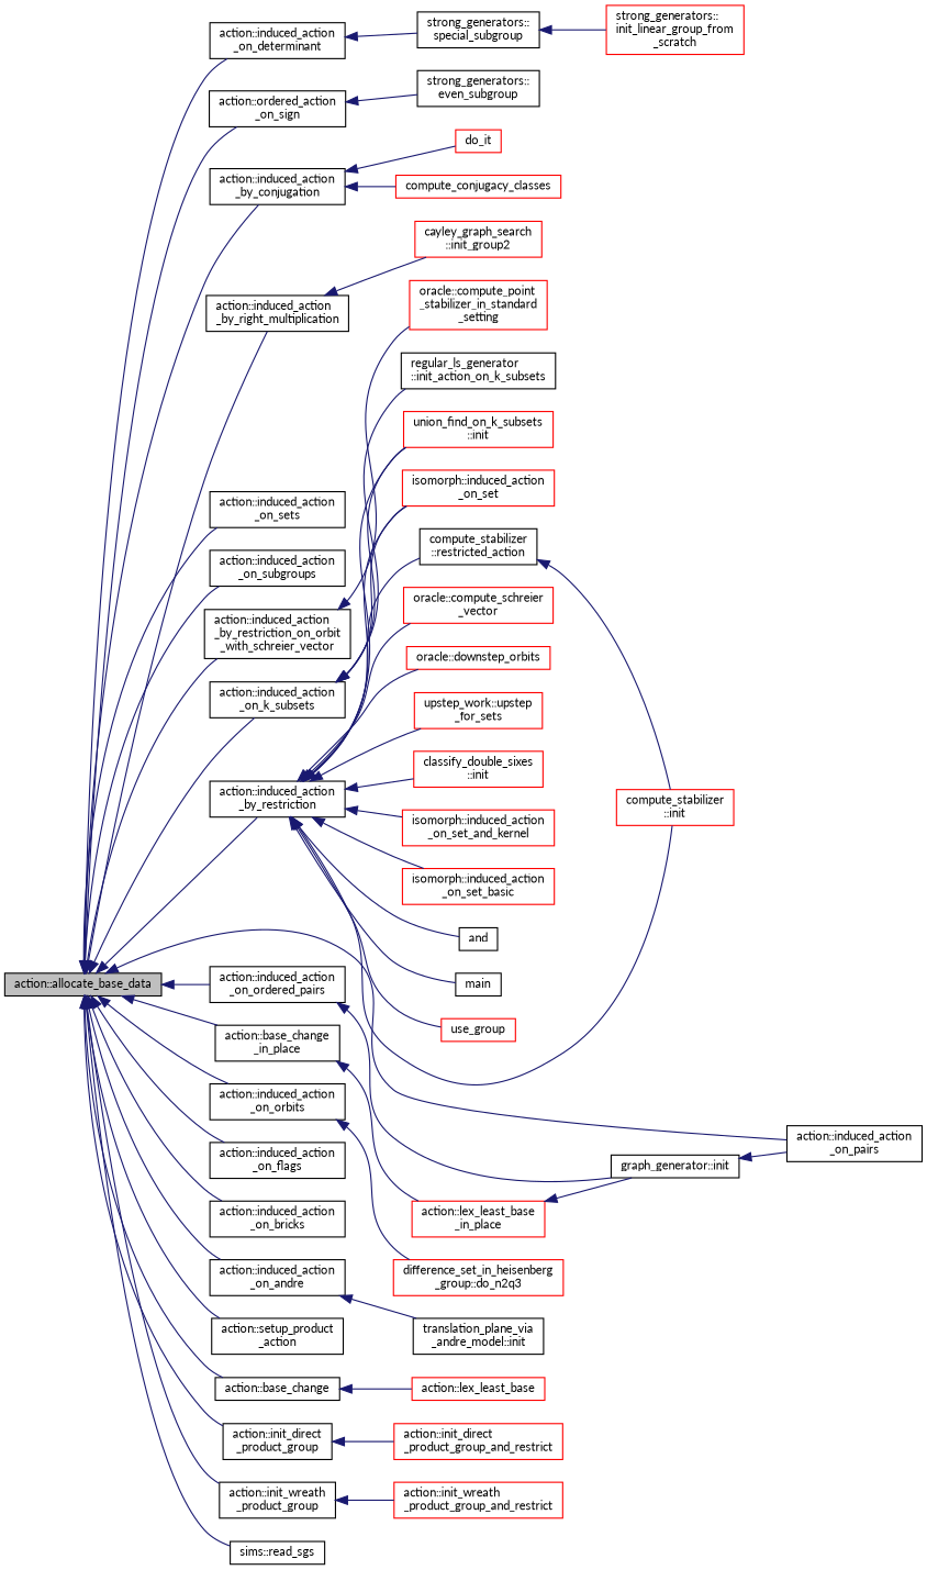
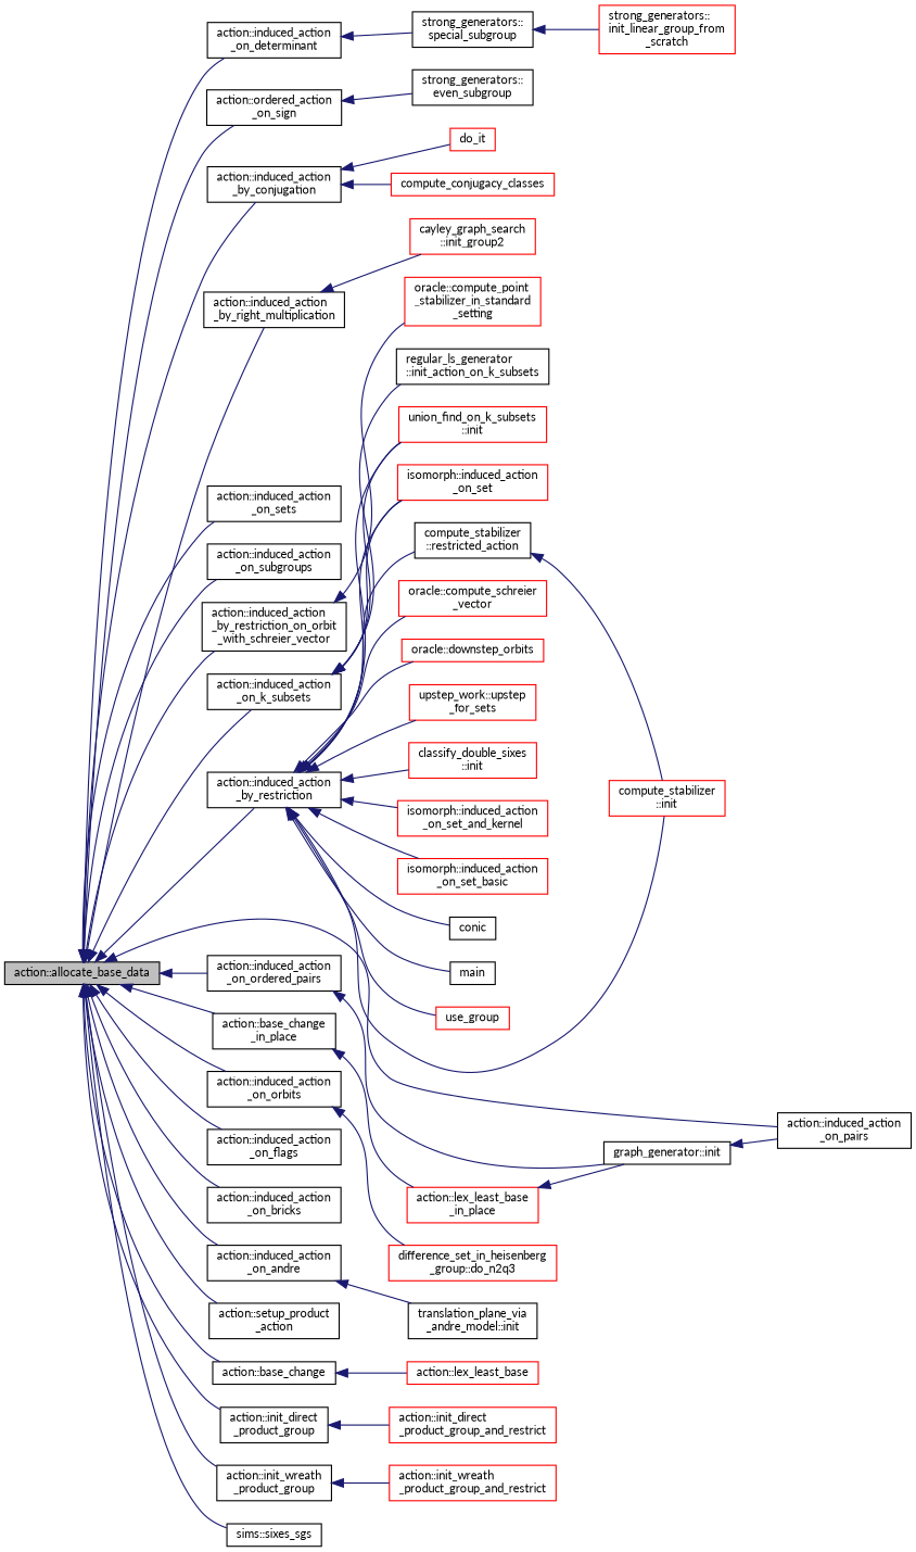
  digraph {
    fontname=Lato
    rankdir=LR
    node [color=black fillcolor=white fontname=Lato fontsize=10 shape=record style=filled]
    edge [color=midnightblue dir=back fontname=Lato fontsize=10 labelfontname=Helvetica labelfontsize=10 style=solid]
    n1 [fillcolor=grey75 fontcolor=black height=0.2 label="action::allocate_base_data" width=0.4]
    n2 [height=0.2 label="action::induced_action\l_on_determinant" width=0.4]
    n3 [height=0.2 label="action::ordered_action\l_on_sign" width=0.4]
    n4 [height=0.2 label="action::induced_action\l_by_conjugation" width=0.4]
    n5 [height=0.2 label="action::induced_action\l_by_right_multiplication" width=0.4]
    n6 [height=0.2 label="action::induced_action\l_on_sets" width=0.4]
    n7 [height=0.2 label="action::induced_action\l_on_subgroups" width=0.4]
    n8 [height=0.2 label="action::induced_action\l_by_restriction_on_orbit\l_with_schreier_vector" width=0.4]
    n9 [height=0.2 label="action::induced_action\l_by_restriction" width=0.4]
    n10 [height=0.2 label="action::induced_action\l_on_pairs" width=0.4]
    n11 [height=0.2 label="action::induced_action\l_on_ordered_pairs" width=0.4]
    n12 [height=0.2 label="action::induced_action\l_on_k_subsets" width=0.4]
    n13 [height=0.2 label="action::induced_action\l_on_orbits" width=0.4]
    n14 [height=0.2 label="action::induced_action\l_on_flags" width=0.4]
    n15 [height=0.2 label="action::induced_action\l_on_bricks" width=0.4]
    n16 [height=0.2 label="action::induced_action\l_on_andre" width=0.4]
    n17 [height=0.2 label="action::setup_product\l_action" width=0.4]
    n18 [height=0.2 label="action::base_change\l_in_place" width=0.4]
    n19 [height=0.2 label="action::base_change" width=0.4]
    n20 [height=0.2 label="action::init_direct\l_product_group" width=0.4]
    n21 [height=0.2 label="action::init_wreath\l_product_group" width=0.4]
-   n22 [height=0.2 label="sims::read_sgs" width=0.4]
+   n22 [height=0.2 label="sims::sixes_sgs" width=0.4]
    n23 [height=0.2 label="strong_generators::\lspecial_subgroup" width=0.4]
    n24 [height=0.2 label="strong_generators::\leven_subgroup" width=0.4]
    n25 [color=red height=0.2 label=do_it width=0.4]
    n26 [color=red height=0.2 label=compute_conjugacy_classes width=0.4]
    n27 [color=red height=0.2 label="cayley_graph_search\l::init_group2" width=0.4]
    n28 [color=red height=0.2 label="oracle::compute_point\l_stabilizer_in_standard\l_setting" width=0.4]
-   n29 [height=0.2 label=and width=0.4]
+   n29 [height=0.2 label=conic width=0.4]
    n30 [height=0.2 label=main width=0.4]
    n31 [color=red height=0.2 label=use_group width=0.4]
    n32 [color=red height=0.2 label="union_find_on_k_subsets\l::init" width=0.4]
    n33 [color=red height=0.2 label="compute_stabilizer\l::init" width=0.4]
    n34 [height=0.2 label="compute_stabilizer\l::restricted_action" width=0.4]
    n35 [color=red height=0.2 label="oracle::compute_schreier\l_vector" width=0.4]
    n36 [color=red height=0.2 label="oracle::downstep_orbits" width=0.4]
    n37 [color=red height=0.2 label="upstep_work::upstep\l_for_sets" width=0.4]
    n38 [color=red height=0.2 label="classify_double_sixes\l::init" width=0.4]
    n39 [color=red height=0.2 label="isomorph::induced_action\l_on_set_and_kernel" width=0.4]
    n40 [color=red height=0.2 label="isomorph::induced_action\l_on_set_basic" width=0.4]
    n41 [color=red height=0.2 label="isomorph::induced_action\l_on_set" width=0.4]
    n42 [height=0.2 label="graph_generator::init" width=0.4]
    n43 [height=0.2 label="regular_ls_generator\l::init_action_on_k_subsets" width=0.4]
    n44 [color=red height=0.2 label="difference_set_in_heisenberg\l_group::do_n2q3" width=0.4]
    n45 [height=0.2 label="translation_plane_via\l_andre_model::init" width=0.4]
    n46 [color=red height=0.2 label="action::lex_least_base\l_in_place" width=0.4]
    n47 [color=red height=0.2 label="action::lex_least_base" width=0.4]
    n48 [color=red height=0.2 label="action::init_direct\l_product_group_and_restrict" width=0.4]
    n49 [color=red height=0.2 label="action::init_wreath\l_product_group_and_restrict" width=0.4]
    n50 [color=red height=0.2 label="strong_generators::\linit_linear_group_from\l_scratch" width=0.4]
    n1 -> n2
    n1 -> n3
    n1 -> n4
    n1 -> n5
    n1 -> n6
    n1 -> n7
    n1 -> n8
    n1 -> n9
    n1 -> n10
    n1 -> n11
    n1 -> n12
    n1 -> n13
    n1 -> n14
    n1 -> n15
    n1 -> n16
    n1 -> n17
    n1 -> n18
    n1 -> n19
    n1 -> n20
    n1 -> n21
    n1 -> n22
    n2 -> n23
    n3 -> n24
    n4 -> n25
    n4 -> n26
    n5 -> n27
    n8 -> n28
    n9 -> n29
    n9 -> n30
    n9 -> n31
    n9 -> n32
    n9 -> n33
    n9 -> n34
    n9 -> n35
    n9 -> n36
    n9 -> n37
    n9 -> n38
    n9 -> n39
    n9 -> n40
    n9 -> n41
    n11 -> n42
    n12 -> n32
    n12 -> n41
    n12 -> n43
    n13 -> n44
    n16 -> n45
    n18 -> n46
    n19 -> n47
    n20 -> n48
    n21 -> n49
    n23 -> n50
    n34 -> n33
    n42 -> n10
    n46 -> n42
  }
